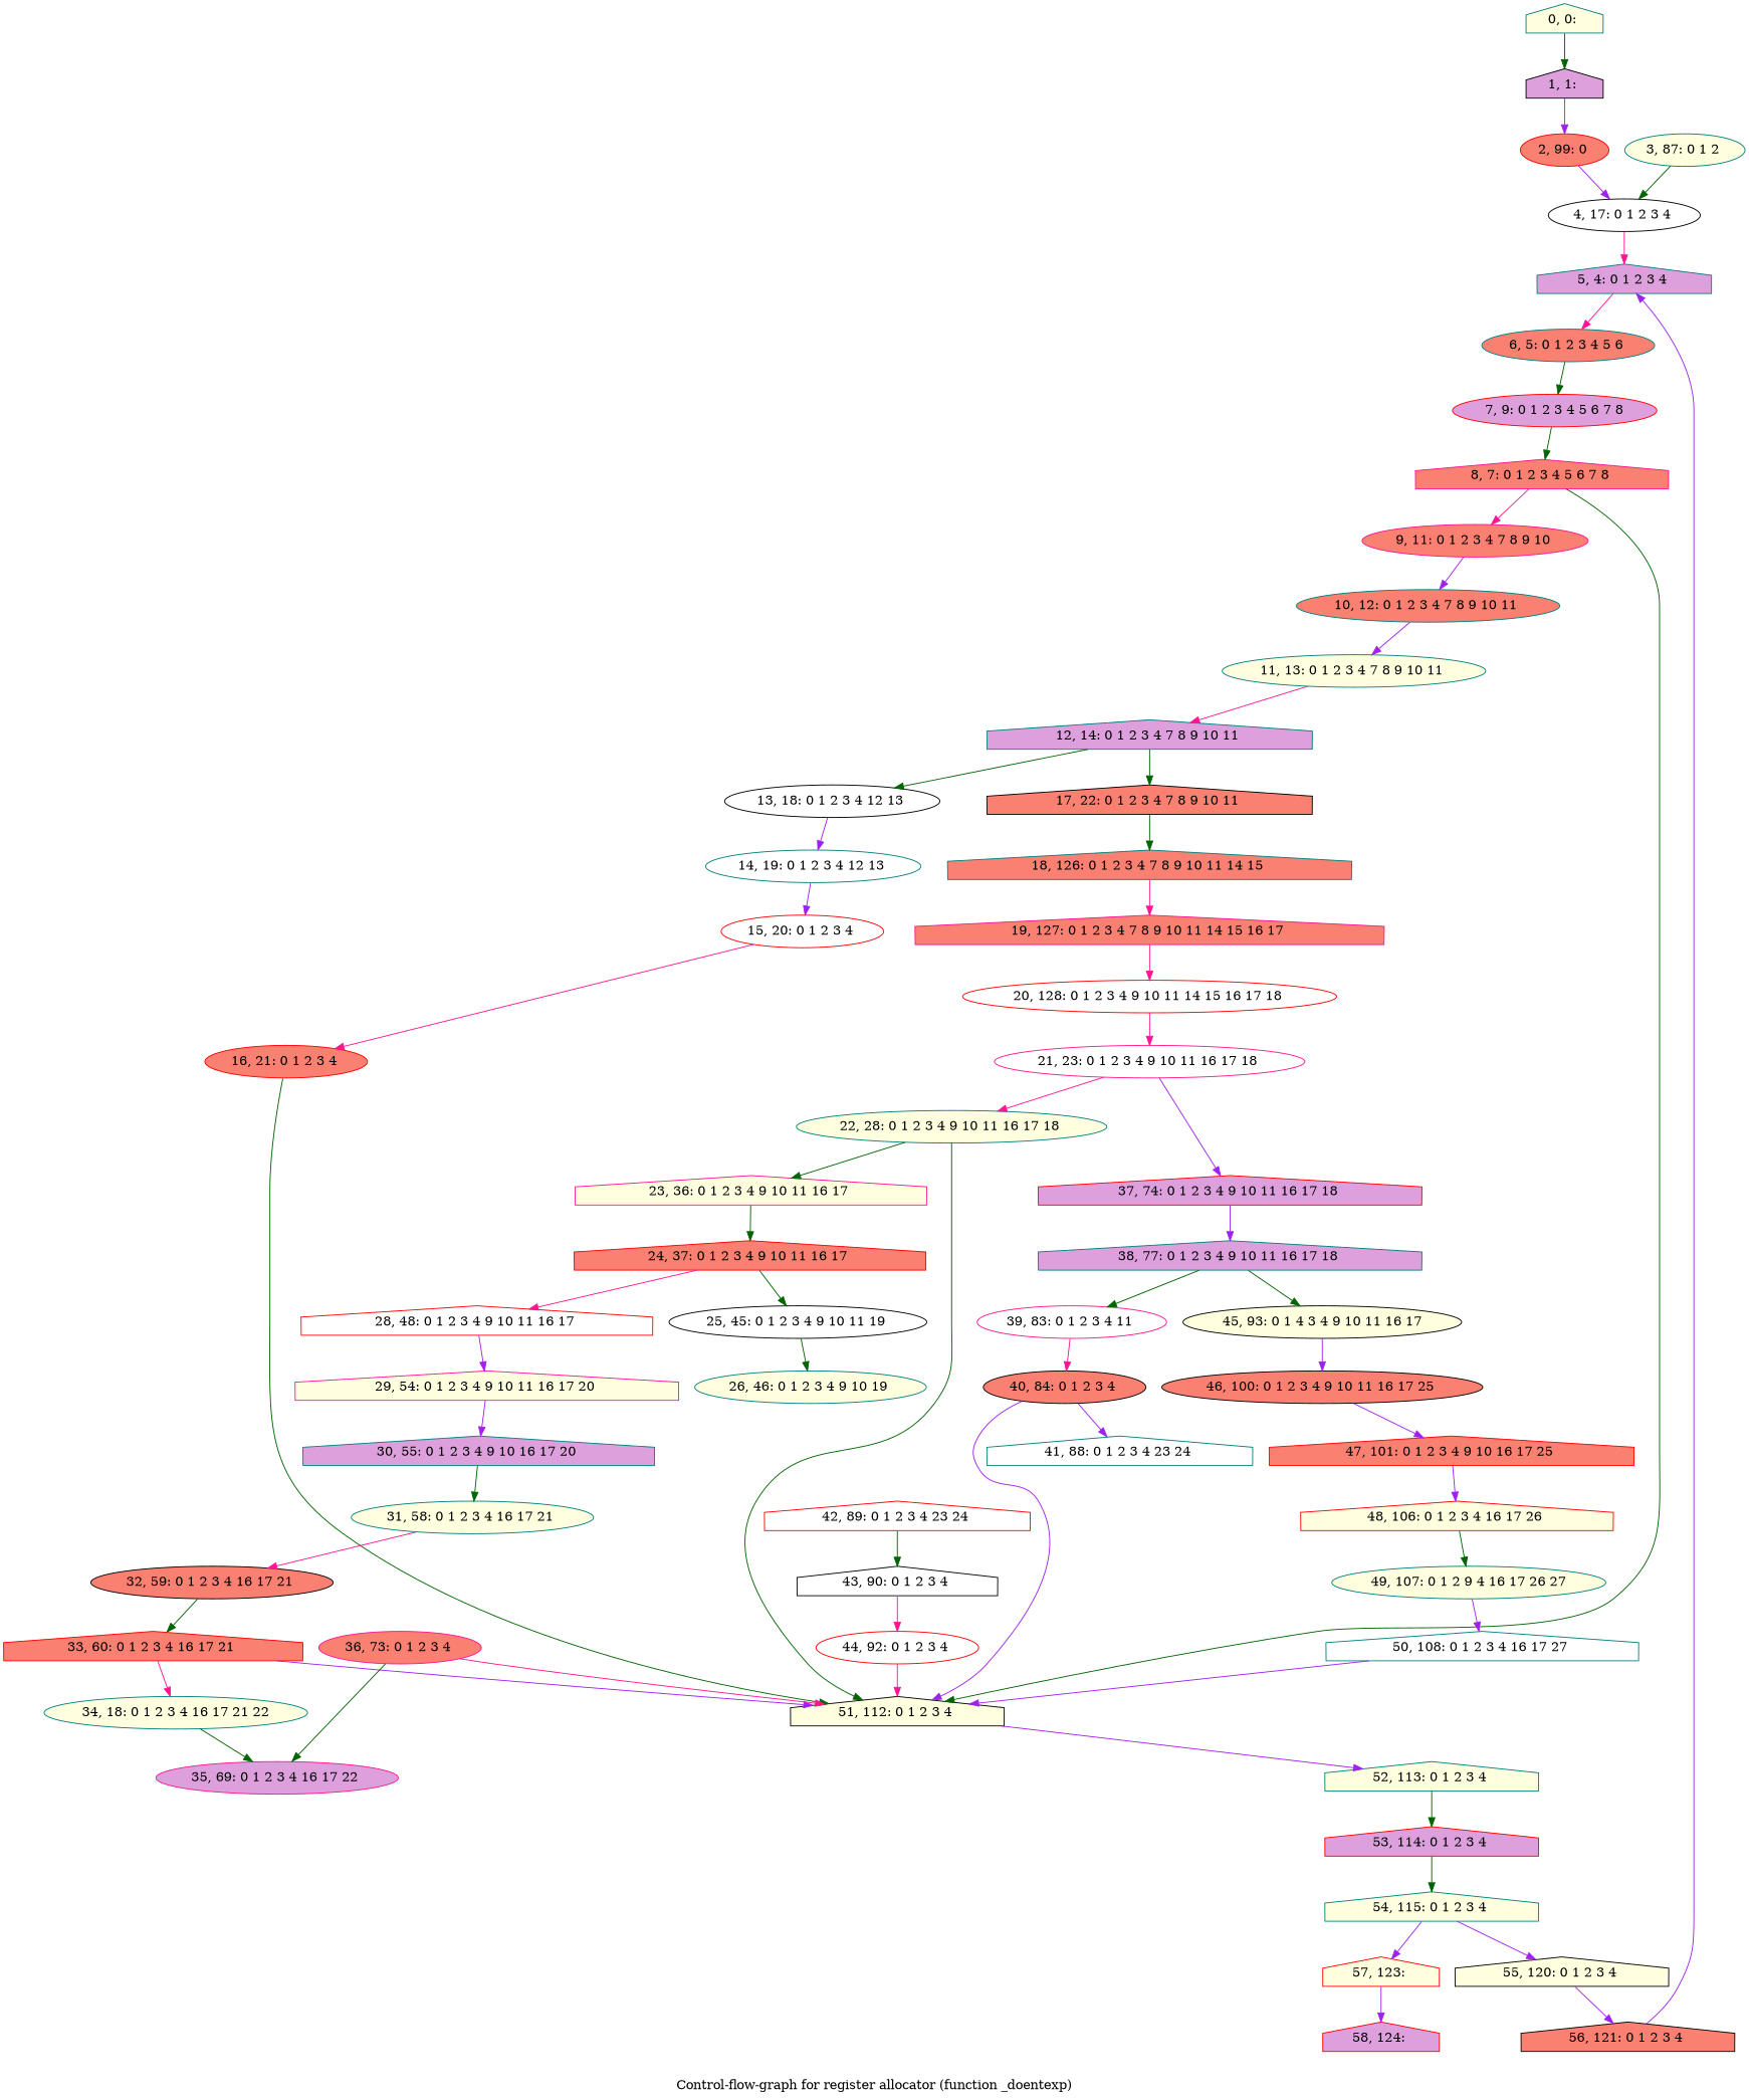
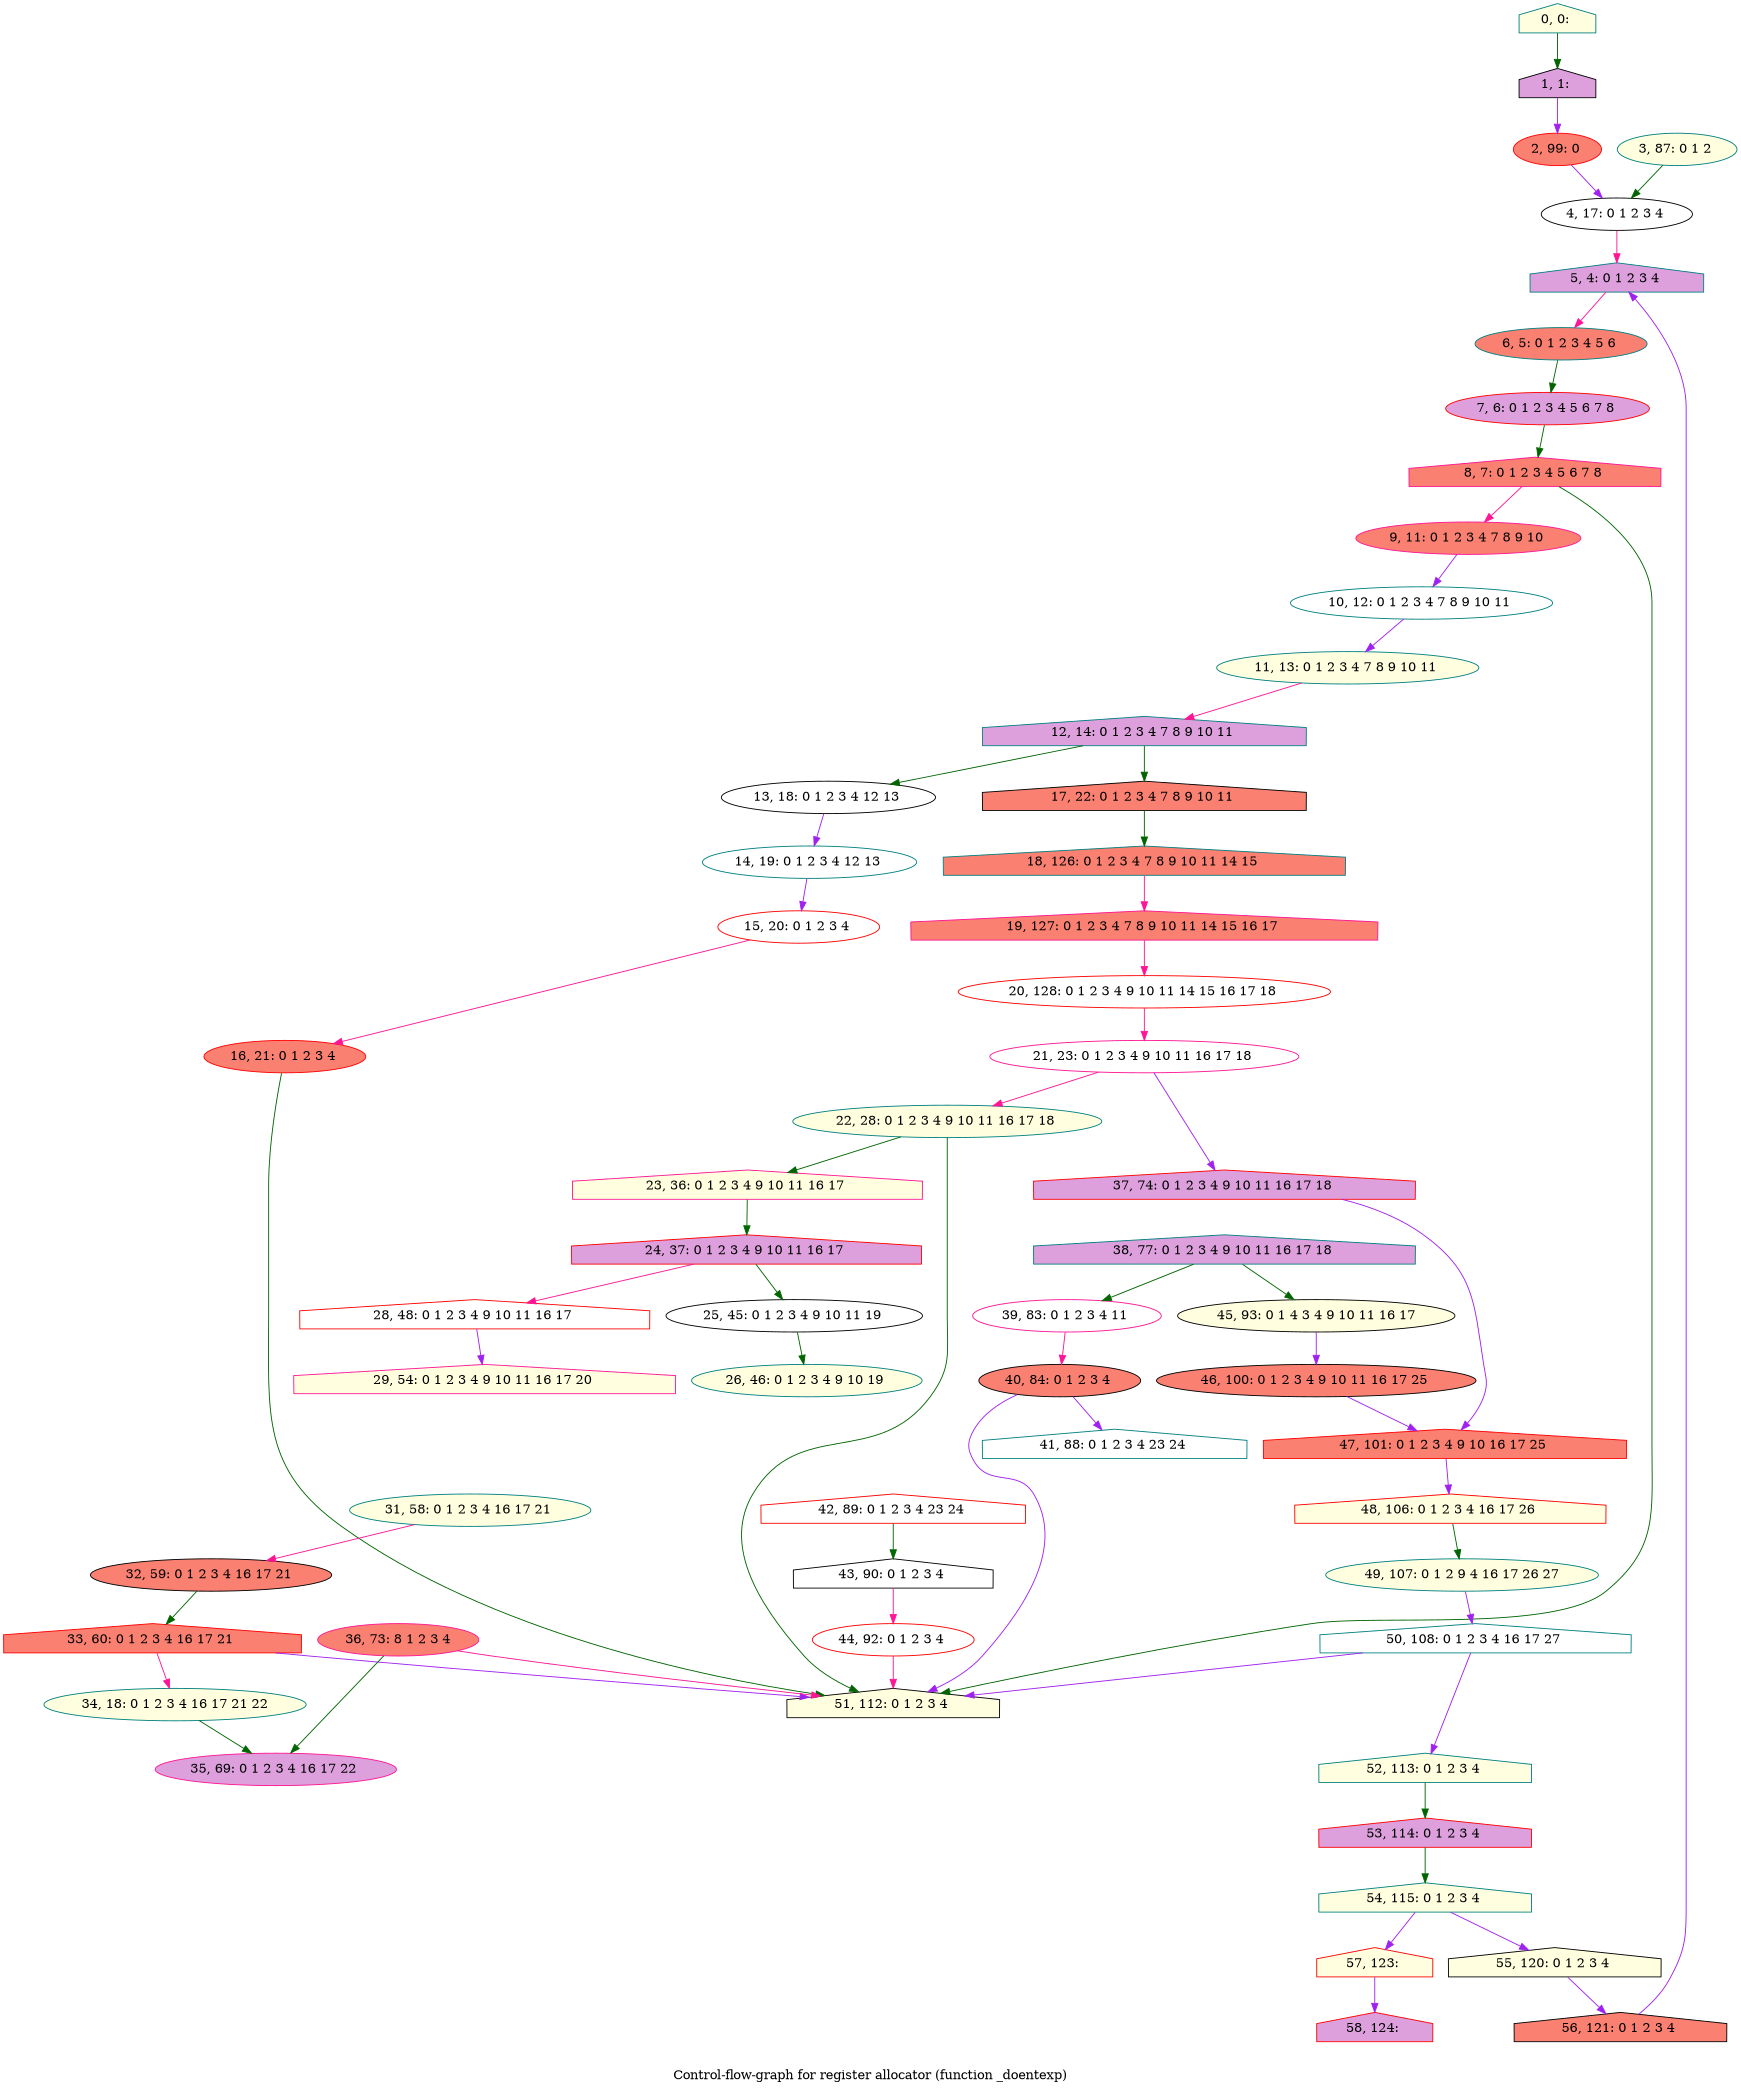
  digraph {
    label="Control-flow-graph for register allocator (function _doentexp)"
    node [color=teal fillcolor=lightyellow shape=house style=filled]
    edge [color=darkgreen]
    n1 [label="0, 0: "]
    n2 [color=black fillcolor=plum label="1, 1: "]
    n3 [color=red fillcolor=salmon label="2, 99: 0 " shape=ellipse]
    n4 [color=black fillcolor=white label="4, 17: 0 1 2 3 4 " shape=ellipse]
    n5 [label="3, 87: 0 1 2 " shape=ellipse]
    n6 [fillcolor=plum label="5, 4: 0 1 2 3 4 "]
    n7 [fillcolor=salmon label="6, 5: 0 1 2 3 4 5 6 " shape=ellipse]
-   n8 [color=red fillcolor=plum label="7, 9: 0 1 2 3 4 5 6 7 8" shape=ellipse]
+   n8 [color=red fillcolor=plum label="7, 6: 0 1 2 3 4 5 6 7 8 " shape=ellipse]
    n9 [color=deeppink fillcolor=salmon label="8, 7: 0 1 2 3 4 5 6 7 8 "]
    n10 [color=deeppink fillcolor=salmon label="9, 11: 0 1 2 3 4 7 8 9 10 " shape=ellipse]
    n11 [color=black label="51, 112: 0 1 2 3 4 "]
-   n12 [fillcolor=salmon label="10, 12: 0 1 2 3 4 7 8 9 10 11 " shape=ellipse]
+   n12 [fillcolor=white label="10, 12: 0 1 2 3 4 7 8 9 10 11 " shape=ellipse]
    n13 [label="52, 113: 0 1 2 3 4 "]
    n14 [label="11, 13: 0 1 2 3 4 7 8 9 10 11 " shape=ellipse]
    n15 [fillcolor=plum label="12, 14: 0 1 2 3 4 7 8 9 10 11 "]
    n16 [color=black fillcolor=white label="13, 18: 0 1 2 3 4 12 13 " shape=ellipse]
    n17 [color=black fillcolor=salmon label="17, 22: 0 1 2 3 4 7 8 9 10 11 "]
    n18 [fillcolor=white label="14, 19: 0 1 2 3 4 12 13 " shape=ellipse]
    n19 [fillcolor=salmon label="18, 126: 0 1 2 3 4 7 8 9 10 11 14 15 "]
    n20 [color=red fillcolor=white label="15, 20: 0 1 2 3 4 " shape=ellipse]
    n21 [color=red fillcolor=salmon label="16, 21: 0 1 2 3 4 " shape=ellipse]
    n22 [color=deeppink fillcolor=salmon label="19, 127: 0 1 2 3 4 7 8 9 10 11 14 15 16 17 "]
    n23 [color=red fillcolor=white label="20, 128: 0 1 2 3 4 9 10 11 14 15 16 17 18 " shape=ellipse]
    n24 [color=deeppink fillcolor=white label="21, 23: 0 1 2 3 4 9 10 11 16 17 18 " shape=ellipse]
    n25 [label="22, 28: 0 1 2 3 4 9 10 11 16 17 18 " shape=ellipse]
    n26 [color=red fillcolor=plum label="37, 74: 0 1 2 3 4 9 10 11 16 17 18 "]
    n27 [color=deeppink label="23, 36: 0 1 2 3 4 9 10 11 16 17 "]
    n28 [fillcolor=plum label="38, 77: 0 1 2 3 4 9 10 11 16 17 18 "]
-   n29 [color=red fillcolor=salmon label="24, 37: 0 1 2 3 4 9 10 11 16 17 "]
+   n29 [color=red fillcolor=plum label="24, 37: 0 1 2 3 4 9 10 11 16 17 "]
    n30 [color=black fillcolor=white label="25, 45: 0 1 2 3 4 9 10 11 19 " shape=ellipse]
    n31 [color=red fillcolor=white label="28, 48: 0 1 2 3 4 9 10 11 16 17 "]
    n32 [label="26, 46: 0 1 2 3 4 9 10 19 " shape=ellipse]
    n33 [color=deeppink label="29, 54: 0 1 2 3 4 9 10 11 16 17 20 "]
-   n34 [fillcolor=plum label="30, 55: 0 1 2 3 4 9 10 16 17 20 "]
    n35 [label="31, 58: 0 1 2 3 4 16 17 21 " shape=ellipse]
    n36 [color=black fillcolor=salmon label="32, 59: 0 1 2 3 4 16 17 21 " shape=ellipse]
    n37 [color=red fillcolor=salmon label="33, 60: 0 1 2 3 4 16 17 21 "]
    n38 [label="34, 18: 0 1 2 3 4 16 17 21 22" shape=ellipse]
    n39 [color=deeppink fillcolor=plum label="35, 69: 0 1 2 3 4 16 17 22 " shape=ellipse]
-   n40 [color=deeppink fillcolor=salmon label="36, 73: 0 1 2 3 4 " shape=ellipse]
+   n40 [color=deeppink fillcolor=salmon label="36, 73: 8 1 2 3 4" shape=ellipse]
    n41 [color=deeppink fillcolor=white label="39, 83: 0 1 2 3 4 11 " shape=ellipse]
    n42 [color=black label="45, 93: 0 1 4 3 4 9 10 11 16 17" shape=ellipse]
    n43 [color=black fillcolor=salmon label="40, 84: 0 1 2 3 4 " shape=ellipse]
    n44 [color=black fillcolor=salmon label="46, 100: 0 1 2 3 4 9 10 11 16 17 25 " shape=ellipse]
    n45 [fillcolor=white label="41, 88: 0 1 2 3 4 23 24 "]
    n46 [color=red fillcolor=white label="42, 89: 0 1 2 3 4 23 24 "]
    n47 [color=black fillcolor=white label="43, 90: 0 1 2 3 4 "]
    n48 [color=red fillcolor=white label="44, 92: 0 1 2 3 4 " shape=ellipse]
    n49 [color=red fillcolor=salmon label="47, 101: 0 1 2 3 4 9 10 16 17 25 "]
    n50 [color=red label="48, 106: 0 1 2 3 4 16 17 26 "]
    n51 [label="49, 107: 0 1 2 9 4 16 17 26 27" shape=ellipse]
    n52 [fillcolor=white label="50, 108: 0 1 2 3 4 16 17 27 "]
    n53 [color=red fillcolor=plum label="53, 114: 0 1 2 3 4 "]
    n54 [label="54, 115: 0 1 2 3 4 "]
    n55 [color=black label="55, 120: 0 1 2 3 4 "]
    n56 [color=red label="57, 123: "]
    n57 [color=black fillcolor=salmon label="56, 121: 0 1 2 3 4 "]
    n58 [color=red fillcolor=plum label="58, 124: "]
    n1 -> n2
    n2 -> n3 [color=purple]
    n3 -> n4 [color=purple]
    n4 -> n6 [color=deeppink]
    n5 -> n4
    n6 -> n7 [color=deeppink]
    n7 -> n8
    n8 -> n9
    n9 -> n10 [color=deeppink]
    n9 -> n11
    n10 -> n12 [color=purple]
-   n11 -> n13 [color=purple]
+   n52 -> n13 [color=purple]
    n12 -> n14 [color=purple]
    n13 -> n53
    n14 -> n15 [color=deeppink]
    n15 -> n16
    n15 -> n17
    n16 -> n18 [color=purple]
    n17 -> n19
    n18 -> n20 [color=purple]
    n19 -> n22 [color=deeppink]
    n20 -> n21 [color=deeppink]
    n21 -> n11
    n22 -> n23 [color=deeppink]
    n23 -> n24 [color=deeppink]
    n24 -> n25 [color=deeppink]
    n24 -> n26 [color=purple]
    n25 -> n11
    n25 -> n27
-   n26 -> n28 [color=purple]
+   n26 -> n49 [color=purple]
    n27 -> n29
    n28 -> n41
    n28 -> n42
    n29 -> n30
    n29 -> n31 [color=deeppink]
    n30 -> n32
    n31 -> n33 [color=purple]
-   n33 -> n34 [color=purple]
-   n34 -> n35
    n35 -> n36 [color=deeppink]
    n36 -> n37
    n37 -> n11 [color=purple]
    n37 -> n38 [color=deeppink]
    n38 -> n39
    n40 -> n11 [color=deeppink]
    n40 -> n39
    n41 -> n43 [color=deeppink]
    n42 -> n44 [color=purple]
    n43 -> n11 [color=purple]
    n43 -> n45 [color=purple]
    n44 -> n49 [color=purple]
    n46 -> n47
    n47 -> n48 [color=deeppink]
    n48 -> n11 [color=deeppink]
    n49 -> n50 [color=purple]
    n50 -> n51
    n51 -> n52 [color=purple]
    n52 -> n11 [color=purple]
    n53 -> n54
    n54 -> n55 [color=purple]
    n54 -> n56 [color=purple]
    n55 -> n57 [color=purple]
    n56 -> n58 [color=purple]
    n57 -> n6 [color=purple]
  }
